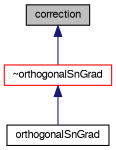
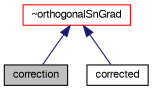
  digraph {
    rankdir=TB
    node [color=black fontname=FreeSans fontsize=10 shape=record]
    edge [color=midnightblue dir=back fontname=FreeSans fontsize=10 labelfontname=FreeSans labelfontsize=10 style=solid]
    n1 [fillcolor=grey75 fontcolor=black height=0.2 label=correction style=filled width=0.4]
    n2 [color=red height=0.2 label="~orthogonalSnGrad" width=0.4]
-   n3 [height=0.2 label=orthogonalSnGrad width=0.4]
-   n1 -> n2
+   n3 [height=0.2 label=corrected width=0.4]
+   n2 -> n1
    n2 -> n3
  }
